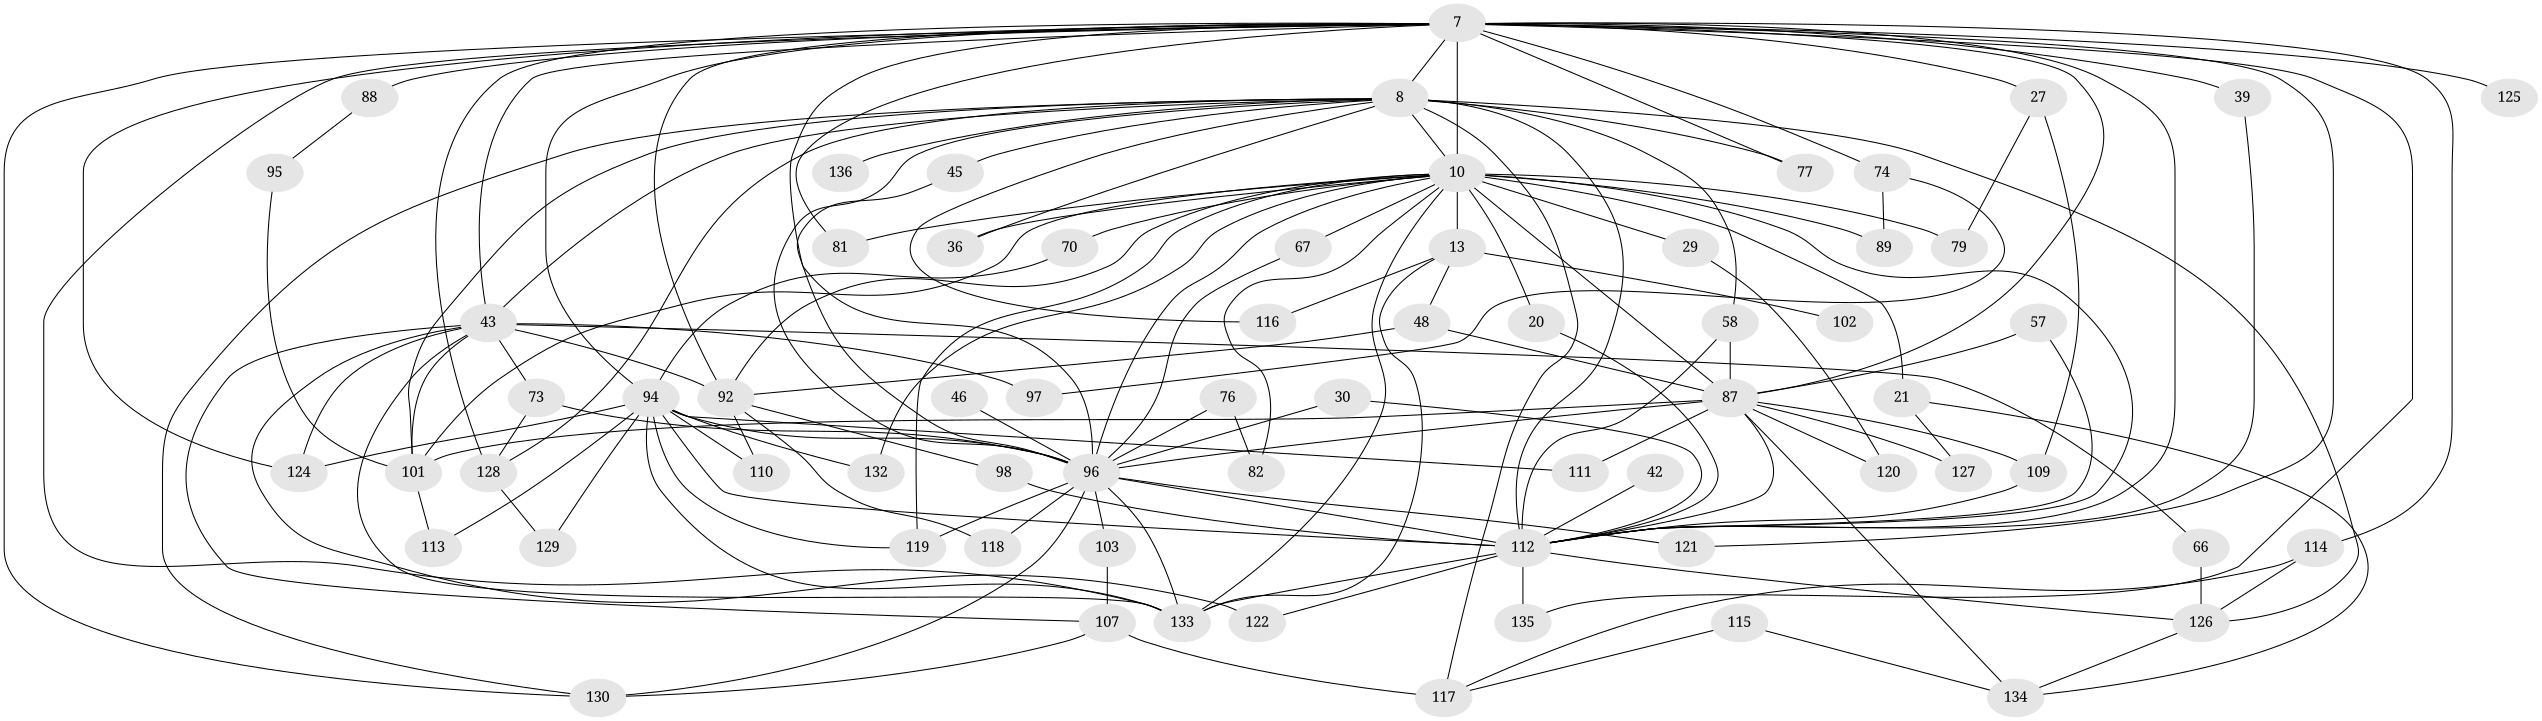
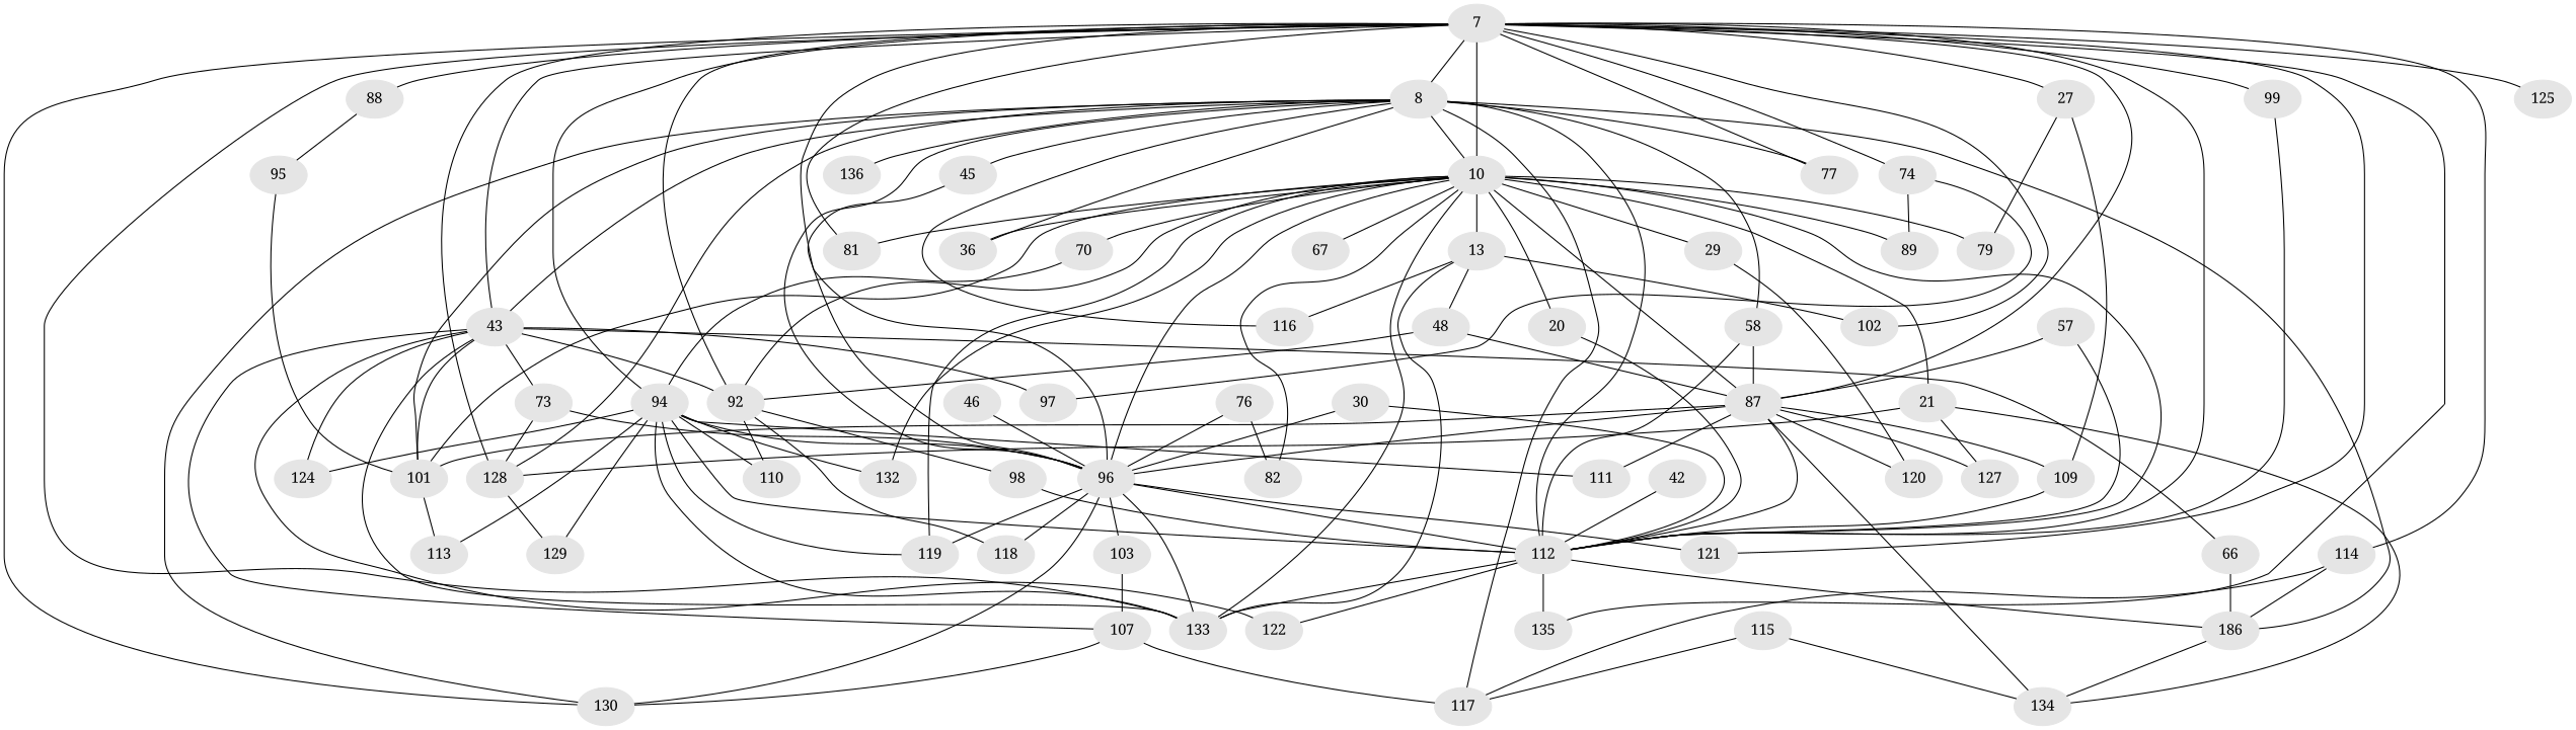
  graph {
    fontname="Noto Serif"
    node [color=gray90 fontname="Noto Serif" style=filled]
    edge [fontname="Noto Serif"]
    7 [super="+6"]
    8 [super="+3"]
    10 [super="+1"]
    27
    43 [super="+38"]
    74
    77
    81
    87 [super="+44+64+17+15+75+85+86"]
    88 [super="+18"]
    92 [super="+24+90"]
    94 [super="+91"]
    96 [super="+59+93+9"]
-   99 [label=39]
+   99
    102
    112 [super="+105+4"]
    114 [super="+108"]
    121
    125
    128 [super="+39+72"]
    130 [super="+123+106"]
    133 [super="+80+65"]
    135 [super="+131"]
    36
    45
    58 [super="+23"]
    101 [super="+25"]
    116
    117 [super="+37"]
-   126 [super="+54"]
+   126 [super="+54" label=186]
    136
    13
    20
    21
    29 [super="+19"]
    67
    70
    79
    82
    89
    119 [super="+61+104"]
    132
    109 [super="+53"]
    66
    73 [super="+50"]
    97
    107 [super="+40+78"]
    122 [super="+47"]
    124
    127
    134 [super="+35"]
    120
    111
    95
    98
    110
    118
    113
    129
    103
    48
    30
    42
    46
    57
    76
    115
    7 -- 8 [weight=4]
    7 -- 10 [weight=4]
    7 -- 27 [weight=2]
    7 -- 43 [weight=2]
    7 -- 74 [weight=2]
    7 -- 77
    7 -- 81
    7 -- 87 [weight=5]
    7 -- 88 [weight=3]
    7 -- 92
    7 -- 94
    7 -- 96 [weight=5]
    7 -- 99
-   7 -- 124
+   7 -- 102
    7 -- 112 [weight=5]
    7 -- 114
    7 -- 121
    7 -- 125 [weight=2]
    7 -- 128 [weight=2]
    7 -- 130
    7 -- 133
    7 -- 135
    8 -- 10 [weight=4]
    8 -- 43 [weight=2]
    8 -- 77
    8 -- 96 [weight=6]
    8 -- 112 [weight=5]
    8 -- 128
    8 -- 130
    8 -- 36
    8 -- 45
    8 -- 58
    8 -- 101 [weight=3]
    8 -- 116
    8 -- 117 [weight=3]
    8 -- 126 [weight=2]
    8 -- 136
    10 -- 81
    10 -- 87 [weight=4]
    10 -- 92
    10 -- 96 [weight=4]
    10 -- 112 [weight=4]
    10 -- 133
    10 -- 36
    10 -- 101
    10 -- 13 [weight=2]
    10 -- 20
    10 -- 21 [weight=2]
    10 -- 29 [weight=3]
    10 -- 67
    10 -- 70
    10 -- 79
    10 -- 82
    10 -- 89
    10 -- 119 [weight=3]
    10 -- 132
    27 -- 79
    27 -- 109
    43 -- 92 [weight=3]
    43 -- 133
    43 -- 101
    43 -- 66
    43 -- 73
    43 -- 97
    43 -- 107
    43 -- 122 [weight=2]
    43 -- 124
    74 -- 89
    74 -- 97
    87 -- 96 [weight=2]
    87 -- 112
    87 -- 101
    87 -- 109
    87 -- 127
    87 -- 134 [weight=2]
    87 -- 120
    87 -- 111
    88 -- 95
    92 -- 98
    92 -- 110
    92 -- 118
    94 -- 96 [weight=5]
    94 -- 112 [weight=5]
    94 -- 133
    94 -- 119
    94 -- 132
    94 -- 124
    94 -- 111
    94 -- 110
    94 -- 113
    94 -- 129
    96 -- 112 [weight=4]
    96 -- 121
    96 -- 130
    96 -- 133 [weight=2]
    96 -- 119
    96 -- 118
    96 -- 103
    99 -- 112
    112 -- 133 [weight=3]
    112 -- 135 [weight=2]
    112 -- 126
    112 -- 122
    114 -- 117
    114 -- 126
    128 -- 129
    45 -- 96
    58 -- 87
    58 -- 112
    101 -- 113
    126 -- 134 [weight=2]
    13 -- 102
    13 -- 133
    13 -- 116
    13 -- 48
    20 -- 112
+   21 -- 128
    21 -- 127
    21 -- 134
    29 -- 120
-   67 -- 96
    70 -- 94
    109 -- 112
    66 -- 126
    73 -- 96
    73 -- 128
    107 -- 130
    107 -- 117
    95 -- 101
    98 -- 112
    103 -- 107
    48 -- 87
    48 -- 92
    30 -- 96
    30 -- 112
    42 -- 112 [weight=2]
    46 -- 96 [weight=2]
    57 -- 87
    57 -- 112
    76 -- 96 [weight=2]
    76 -- 82
    115 -- 117
    115 -- 134
  }
